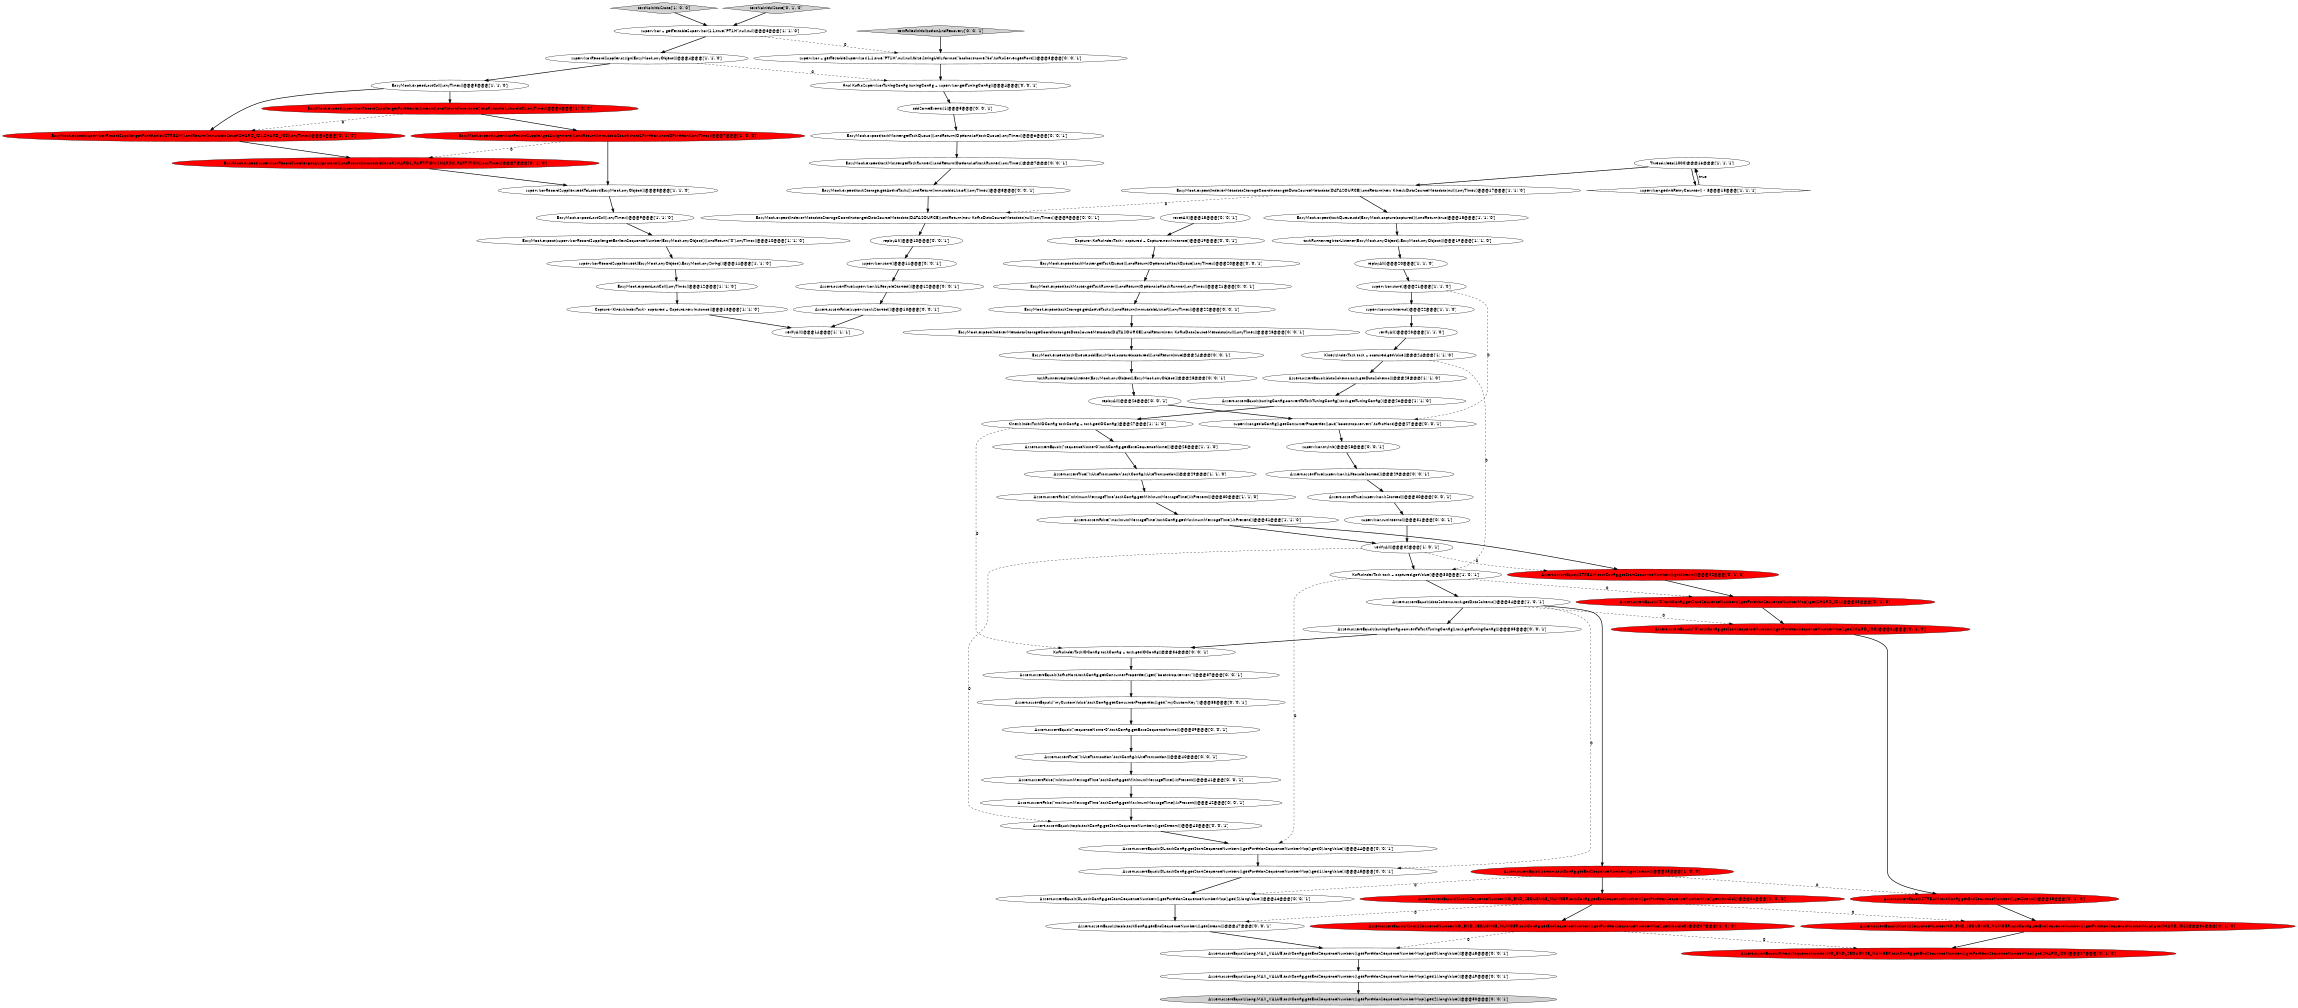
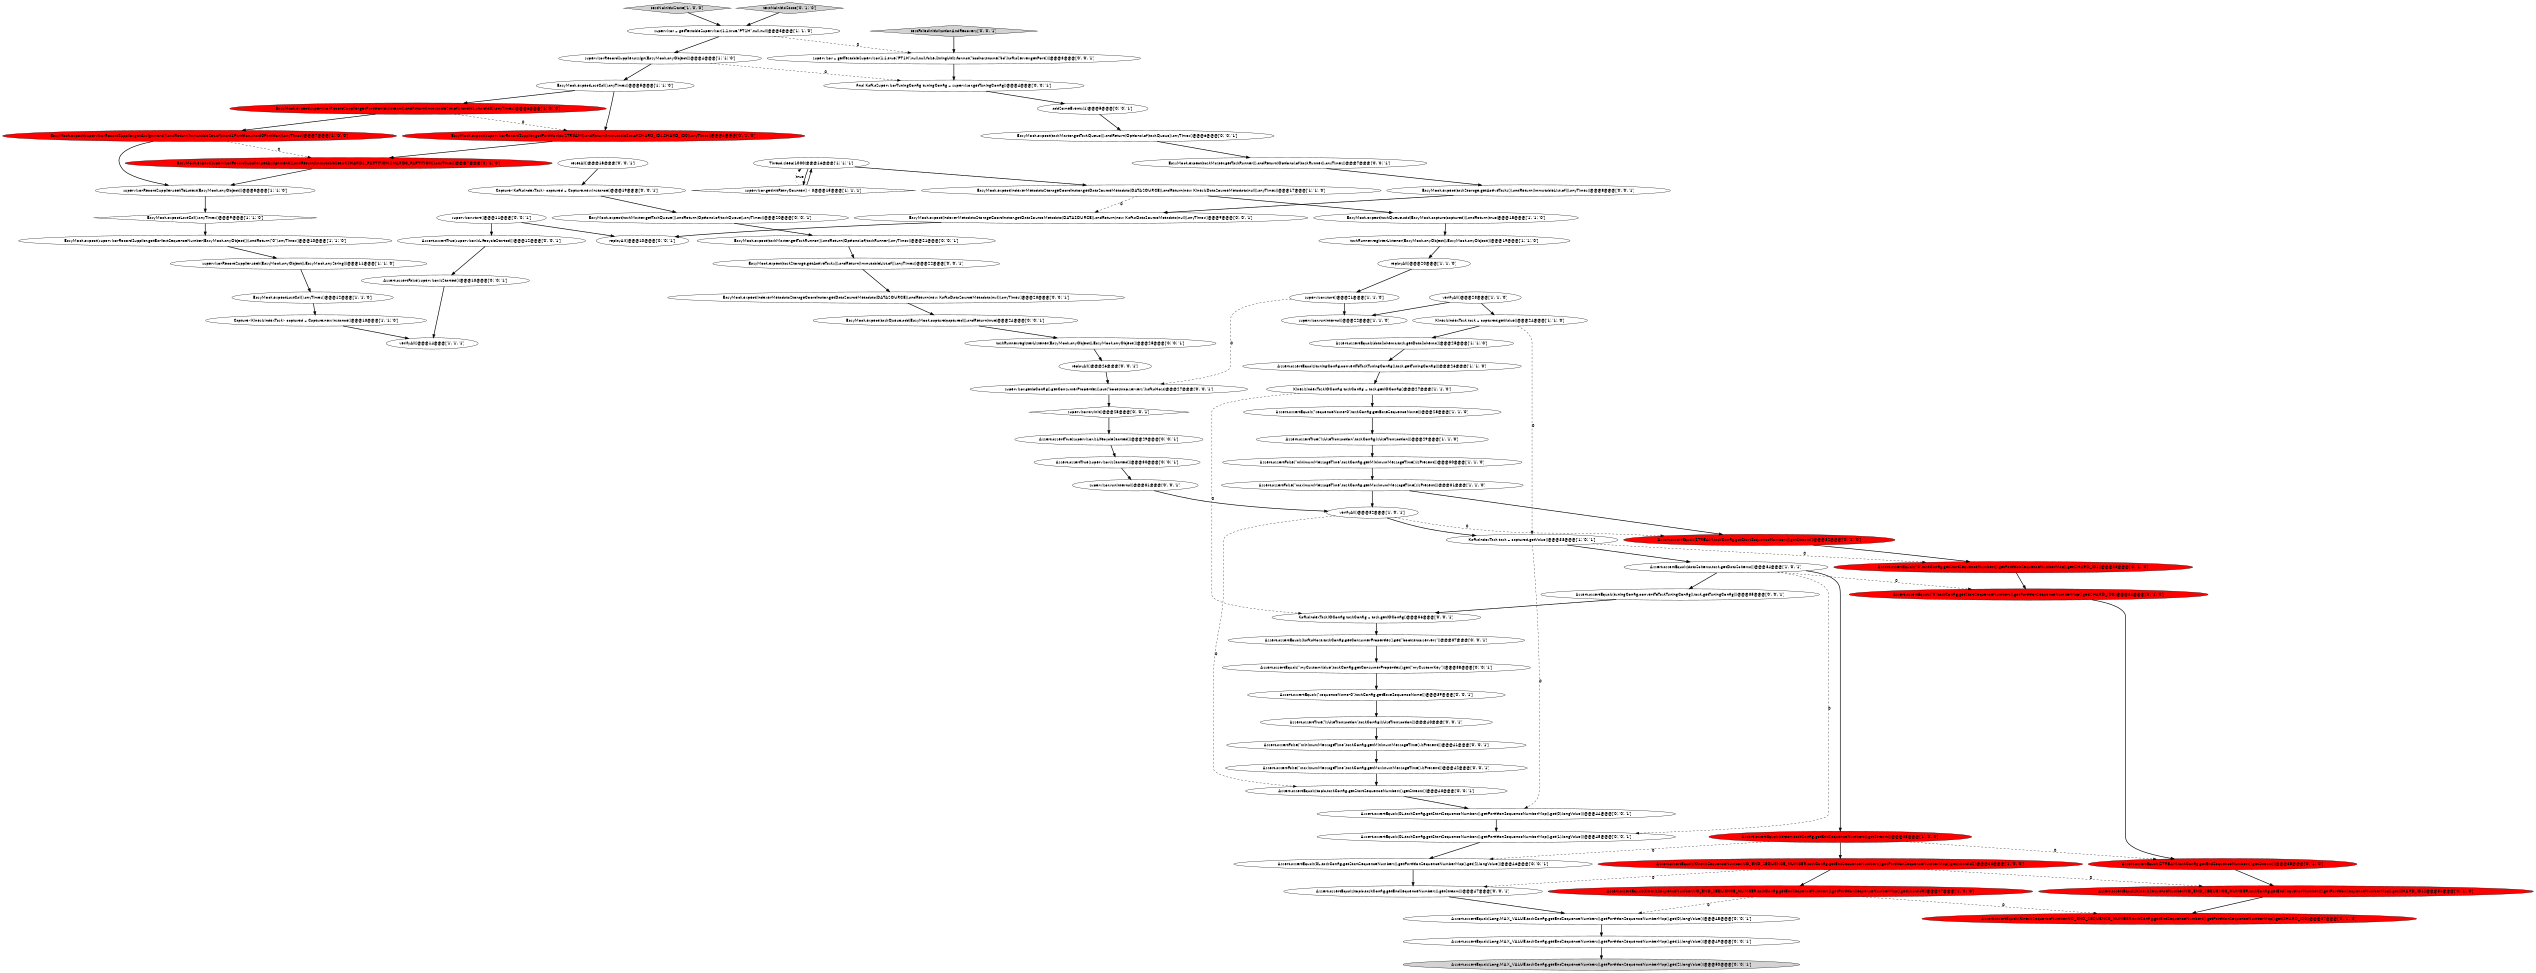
  digraph {
    fontname=Lato
    node [fillcolor=white fontname=Lato shape=ellipse style=filled]
    edge [fontname=Lato style=bold]
    n1 [label="final KafkaSupervisorTuningConfig tuningConfig = supervisor.getTuningConfig()@@@4@@@['0', '0', '1']"]
    n2 [label="addSomeEvents(1)@@@5@@@['0', '0', '1']"]
    n3 [label="EasyMock.expect(taskMaster.getTaskQueue()).andReturn(Optional.of(taskQueue)).anyTimes()@@@6@@@['0', '0', '1']"]
    n4 [fillcolor=lightgray label="Assert.assertEquals(Long.MAX_VALUE,taskConfig.getEndSequenceNumbers().getPartitionSequenceNumberMap().get(2).longValue())@@@50@@@['0', '0', '1']"]
    n5 [fillcolor=red label="EasyMock.expect(supervisorRecordSupplier.getAssignment()).andReturn(ImmutableSet.of(shard1Partition,shard0Partition)).anyTimes()@@@7@@@['1', '0', '0']"]
    n6 [fillcolor=red label="EasyMock.expect(supervisorRecordSupplier.getAssignment()).andReturn(ImmutableSet.of(SHARD1_PARTITION,SHARD0_PARTITION)).anyTimes()@@@7@@@['0', '1', '0']"]
    n7 [label="supervisorRecordSupplier.seekToLatest(EasyMock.anyObject())@@@8@@@['1', '1', '0']"]
-   n8 [label="EasyMock.expectLastCall().anyTimes()@@@9@@@['1', '1', '0']"]
+   n8 [label="EasyMock.expectLastCall().anyTimes()@@@9@@@['1', '1', '0']" shape=diamond]
    n9 [label="Assert.assertEquals(\"sequenceName-0\",taskConfig.getBaseSequenceName())@@@28@@@['1', '1', '0']"]
    n10 [label="Assert.assertTrue(\"isUseTransaction\",taskConfig.isUseTransaction())@@@29@@@['1', '1', '0']"]
    n11 [label="Assert.assertFalse(\"minimumMessageTime\",taskConfig.getMinimumMessageTime().isPresent())@@@30@@@['1', '1', '0']"]
    n12 [label="supervisor = getTestableSupervisor(1,1,true,\"PT1H\",null,null,false,StringUtils.format(\"badhostname:%d\",kafkaServer.getPort()))@@@3@@@['0', '0', '1']"]
    n13 [label="Assert.assertEquals(Long.MAX_VALUE,taskConfig.getEndSequenceNumbers().getPartitionSequenceNumberMap().get(0).longValue())@@@48@@@['0', '0', '1']"]
    n14 [label="Assert.assertEquals(Long.MAX_VALUE,taskConfig.getEndSequenceNumbers().getPartitionSequenceNumberMap().get(1).longValue())@@@49@@@['0', '0', '1']"]
    n15 [label="Assert.assertEquals(topic,taskConfig.getStartSequenceNumbers().getStream())@@@43@@@['0', '0', '1']"]
    n16 [label="Assert.assertEquals(0L,taskConfig.getStartSequenceNumbers().getPartitionSequenceNumberMap().get(0).longValue())@@@44@@@['0', '0', '1']"]
    n17 [label="Assert.assertEquals(0L,taskConfig.getStartSequenceNumbers().getPartitionSequenceNumberMap().get(1).longValue())@@@45@@@['0', '0', '1']"]
    n18 [label="Capture<KafkaIndexTask> captured = Capture.newInstance()@@@19@@@['0', '0', '1']"]
    n19 [label="EasyMock.expect(taskMaster.getTaskQueue()).andReturn(Optional.of(taskQueue)).anyTimes()@@@20@@@['0', '0', '1']"]
    n20 [label="EasyMock.expect(taskMaster.getTaskRunner()).andReturn(Optional.of(taskRunner)).anyTimes()@@@21@@@['0', '0', '1']"]
    n21 [label="Assert.assertFalse(supervisor.isStarted())@@@13@@@['0', '0', '1']"]
    n22 [label="verifyAll()@@@14@@@['1', '1', '1']"]
    n23 [label="resetAll()@@@18@@@['0', '0', '1']"]
    n24 [label="Assert.assertEquals(tuningConfig.convertToTaskTuningConfig(),task.getTuningConfig())@@@35@@@['0', '0', '1']"]
    n25 [label="KafkaIndexTaskIOConfig taskConfig = task.getIOConfig()@@@36@@@['0', '0', '1']"]
    n26 [label="Assert.assertEquals(kafkaHost,taskConfig.getConsumerProperties().get(\"bootstrap.servers\"))@@@37@@@['0', '0', '1']"]
    n27 [label="EasyMock.expect(taskStorage.getActiveTasks()).andReturn(ImmutableList.of()).anyTimes()@@@22@@@['0', '0', '1']"]
    n28 [label="EasyMock.expect(indexerMetadataStorageCoordinator.getDataSourceMetadata(DATASOURCE)).andReturn(new KafkaDataSourceMetadata(null)).anyTimes()@@@23@@@['0', '0', '1']"]
    n29 [label="supervisor = getTestableSupervisor(1,1,true,\"PT1H\",null,null)@@@3@@@['1', '1', '0']"]
    n30 [label="supervisorRecordSupplier.assign(EasyMock.anyObject())@@@4@@@['1', '1', '0']"]
    n31 [label="EasyMock.expectLastCall().anyTimes()@@@5@@@['1', '1', '0']"]
    n32 [label="EasyMock.expect(supervisorRecordSupplier.getEarliestSequenceNumber(EasyMock.anyObject())).andReturn(\"0\").anyTimes()@@@10@@@['1', '1', '0']"]
    n33 [label="supervisorRecordSupplier.seek(EasyMock.anyObject(),EasyMock.anyString())@@@11@@@['1', '1', '0']"]
    n34 [fillcolor=lightgray label="testNoInitialState['1', '0', '0']" shape=diamond]
    n35 [label="verifyAll()@@@32@@@['1', '0', '1']"]
    n36 [label="KafkaIndexTask task = captured.getValue()@@@33@@@['1', '0', '1']"]
    n37 [fillcolor=red label="Assert.assertEquals(STREAM,taskConfig.getStartSequenceNumbers().getStream())@@@32@@@['0', '1', '0']"]
    n38 [fillcolor=red label="Assert.assertEquals(\"0\",taskConfig.getStartSequenceNumbers().getPartitionSequenceNumberMap().get(SHARD_ID1))@@@33@@@['0', '1', '0']"]
    n39 [label="Assert.assertEquals(dataSchema,task.getDataSchema())@@@34@@@['1', '0', '1']"]
    n40 [label="EasyMock.expect(taskStorage.getActiveTasks()).andReturn(ImmutableList.of()).anyTimes()@@@8@@@['0', '0', '1']"]
    n41 [label="EasyMock.expect(indexerMetadataStorageCoordinator.getDataSourceMetadata(DATASOURCE)).andReturn(new KafkaDataSourceMetadata(null)).anyTimes()@@@9@@@['0', '0', '1']"]
    n42 [label="replayAll()@@@10@@@['0', '0', '1']"]
    n43 [fillcolor=red label="EasyMock.expect(supervisorRecordSupplier.getPartitionIds(STREAM)).andReturn(ImmutableSet.of(SHARD_ID1,SHARD_ID0)).anyTimes()@@@6@@@['0', '1', '0']"]
    n44 [fillcolor=red label="EasyMock.expect(supervisorRecordSupplier.getPartitionIds(stream)).andReturn(ImmutableSet.of(shardId1,shardId0)).anyTimes()@@@6@@@['1', '0', '0']"]
    n45 [label="EasyMock.expect(taskMaster.getTaskRunner()).andReturn(Optional.of(taskRunner)).anyTimes()@@@7@@@['0', '0', '1']"]
    n46 [fillcolor=red label="Assert.assertEquals(KinesisSequenceNumber.NO_END_SEQUENCE_NUMBER,taskConfig.getEndSequenceNumbers().getPartitionSequenceNumberMap().get(SHARD_ID1))@@@36@@@['0', '1', '0']"]
    n47 [fillcolor=red label="Assert.assertEquals(KinesisSequenceNumber.NO_END_SEQUENCE_NUMBER,taskConfig.getEndSequenceNumbers().getPartitionSequenceNumberMap().get(SHARD_ID0))@@@37@@@['0', '1', '0']"]
    n48 [fillcolor=red label="Assert.assertEquals(\"0\",taskConfig.getStartSequenceNumbers().getPartitionSequenceNumberMap().get(SHARD_ID0))@@@34@@@['0', '1', '0']"]
    n49 [fillcolor=red label="Assert.assertEquals(STREAM,taskConfig.getEndSequenceNumbers().getStream())@@@35@@@['0', '1', '0']"]
    n50 [label="EasyMock.expectLastCall().anyTimes()@@@12@@@['1', '1', '0']"]
    n51 [label="Capture<KinesisIndexTask> captured = Capture.newInstance()@@@13@@@['1', '1', '0']"]
    n52 [label="Assert.assertFalse(\"maximumMessageTime\",taskConfig.getMaximumMessageTime().isPresent())@@@31@@@['1', '1', '0']"]
    n53 [label="Assert.assertEquals(tuningConfig.convertToTaskTuningConfig(),task.getTuningConfig())@@@26@@@['1', '1', '0']"]
    n54 [label="KinesisIndexTaskIOConfig taskConfig = task.getIOConfig()@@@27@@@['1', '1', '0']"]
    n55 [label="Assert.assertEquals(topic,taskConfig.getEndSequenceNumbers().getStream())@@@47@@@['0', '0', '1']"]
    n56 [label="Assert.assertEquals(\"sequenceName-0\",taskConfig.getBaseSequenceName())@@@39@@@['0', '0', '1']"]
    n57 [label="Assert.assertTrue(\"isUseTransaction\",taskConfig.isUseTransaction())@@@40@@@['0', '0', '1']"]
    n58 [label="Assert.assertFalse(\"minimumMessageTime\",taskConfig.getMinimumMessageTime().isPresent())@@@41@@@['0', '0', '1']"]
    n59 [label="Assert.assertFalse(\"maximumMessageTime\",taskConfig.getMaximumMessageTime().isPresent())@@@42@@@['0', '0', '1']"]
    n60 [fillcolor=red label="Assert.assertEquals(KinesisSequenceNumber.NO_END_SEQUENCE_NUMBER,taskConfig.getEndSequenceNumbers().getPartitionSequenceNumberMap().get(shardId0))@@@37@@@['1', '0', '0']"]
    n61 [label="supervisor.getIoConfig().getConsumerProperties().put(\"bootstrap.servers\",kafkaHost)@@@27@@@['0', '0', '1']"]
-   n62 [label="supervisor.tryInit()@@@28@@@['0', '0', '1']"]
+   n62 [label="supervisor.tryInit()@@@28@@@['0', '0', '1']" shape=diamond]
    n63 [label="Assert.assertTrue(supervisor.isLifecycleStarted())@@@29@@@['0', '0', '1']"]
    n64 [fillcolor=lightgray label="testFailedInitializationAndRecovery['0', '0', '1']" shape=diamond]
    n65 [label="EasyMock.expect(taskQueue.add(EasyMock.capture(captured))).andReturn(true)@@@24@@@['0', '0', '1']"]
    n66 [label="taskRunner.registerListener(EasyMock.anyObject(),EasyMock.anyObject())@@@25@@@['0', '0', '1']"]
    n67 [label="replayAll()@@@26@@@['0', '0', '1']"]
    n68 [fillcolor=red label="Assert.assertEquals(stream,taskConfig.getEndSequenceNumbers().getStream())@@@35@@@['1', '0', '0']"]
    n69 [label="supervisor.start()@@@11@@@['0', '0', '1']"]
    n70 [label="Assert.assertEquals(0L,taskConfig.getStartSequenceNumbers().getPartitionSequenceNumberMap().get(2).longValue())@@@46@@@['0', '0', '1']"]
    n71 [label="supervisor.getInitRetryCounter() < 3@@@15@@@['1', '1', '1']" shape=diamond]
    n72 [label="Thread.sleep(1000)@@@16@@@['1', '1', '1']"]
    n73 [label="Assert.assertEquals(dataSchema,task.getDataSchema())@@@25@@@['1', '1', '0']"]
    n74 [fillcolor=red label="Assert.assertEquals(KinesisSequenceNumber.NO_END_SEQUENCE_NUMBER,taskConfig.getEndSequenceNumbers().getPartitionSequenceNumberMap().get(shardId1))@@@36@@@['1', '0', '0']"]
    n75 [label="Assert.assertTrue(supervisor.isStarted())@@@30@@@['0', '0', '1']"]
    n76 [label="supervisor.runInternal()@@@31@@@['0', '0', '1']"]
    n77 [label="verifyAll()@@@23@@@['1', '1', '0']"]
    n78 [label="KinesisIndexTask task = captured.getValue()@@@24@@@['1', '1', '0']"]
    n79 [fillcolor=lightgray label="testNoInitialState['0', '1', '0']" shape=diamond]
    n80 [label="Assert.assertEquals(\"myCustomValue\",taskConfig.getConsumerProperties().get(\"myCustomKey\"))@@@38@@@['0', '0', '1']"]
    n81 [label="Assert.assertTrue(supervisor.isLifecycleStarted())@@@12@@@['0', '0', '1']"]
    n82 [label="EasyMock.expect(taskQueue.add(EasyMock.capture(captured))).andReturn(true)@@@18@@@['1', '1', '0']"]
    n83 [label="taskRunner.registerListener(EasyMock.anyObject(),EasyMock.anyObject())@@@19@@@['1', '1', '0']"]
    n84 [label="replayAll()@@@20@@@['1', '1', '0']"]
    n85 [label="supervisor.start()@@@21@@@['1', '1', '0']"]
    n86 [label="supervisor.runInternal()@@@22@@@['1', '1', '0']"]
    n87 [label="EasyMock.expect(indexerMetadataStorageCoordinator.getDataSourceMetadata(DATASOURCE)).andReturn(new KinesisDataSourceMetadata(null)).anyTimes()@@@17@@@['1', '1', '0']"]
    n1 -> n2
    n2 -> n3
    n3 -> n45
    n5 -> n6 [label=0 style=dashed]
    n5 -> n7
    n6 -> n7
    n7 -> n8
    n8 -> n32
    n9 -> n10
    n10 -> n11
    n11 -> n52
    n12 -> n1
    n13 -> n14
    n14 -> n4
    n15 -> n16
    n16 -> n17
    n17 -> n70
    n18 -> n19
    n19 -> n20
    n20 -> n27
    n21 -> n22
    n23 -> n18
    n24 -> n25
    n25 -> n26
    n26 -> n80
    n27 -> n28
    n28 -> n65
    n29 -> n12 [label=0 style=dashed]
    n29 -> n30
    n30 -> n1 [label=0 style=dashed]
    n30 -> n31
    n31 -> n43
    n31 -> n44
    n32 -> n33
    n33 -> n50
    n34 -> n29
    n35 -> n15 [label=0 style=dashed]
    n35 -> n36
    n35 -> n37 [label=0 style=dashed]
    n36 -> n16 [label=0 style=dashed]
    n36 -> n38 [label=0 style=dashed]
    n36 -> n39
    n37 -> n38
    n38 -> n48
    n39 -> n17 [label=0 style=dashed]
    n39 -> n24
    n39 -> n48 [label=0 style=dashed]
    n39 -> n68
    n40 -> n41
    n41 -> n42
-   n42 -> n69
+   n69 -> n42
    n43 -> n6
    n44 -> n5
    n44 -> n43 [label=0 style=dashed]
    n45 -> n40
    n46 -> n47
    n48 -> n49
    n49 -> n46
    n50 -> n51
    n51 -> n22
    n52 -> n35
    n52 -> n37
    n53 -> n54
    n54 -> n9
    n54 -> n25 [label=0 style=dashed]
    n55 -> n13
    n56 -> n57
    n57 -> n58
    n58 -> n59
    n59 -> n15
    n60 -> n13 [label=0 style=dashed]
    n60 -> n47 [label=0 style=dashed]
    n61 -> n62
    n62 -> n63
    n63 -> n75
    n64 -> n12
    n65 -> n66
    n66 -> n67
    n67 -> n61
    n68 -> n49 [label=0 style=dashed]
    n68 -> n70 [label=0 style=dashed]
    n68 -> n74
    n69 -> n81
    n70 -> n55
    n71 -> n72 [label=true style=dotted]
    n71 -> n72
    n72 -> n71
    n72 -> n87
    n73 -> n53
    n74 -> n46 [label=0 style=dashed]
    n74 -> n55 [label=0 style=dashed]
    n74 -> n60
    n75 -> n76
    n76 -> n35
    n77 -> n78
    n78 -> n36 [label=0 style=dashed]
    n78 -> n73
    n79 -> n29
    n80 -> n56
    n81 -> n21
    n82 -> n83
    n83 -> n84
    n84 -> n85
    n85 -> n61 [label=0 style=dashed]
    n85 -> n86
-   n86 -> n77
+   n77 -> n86
    n87 -> n41 [label=0 style=dashed]
    n87 -> n82
  }
